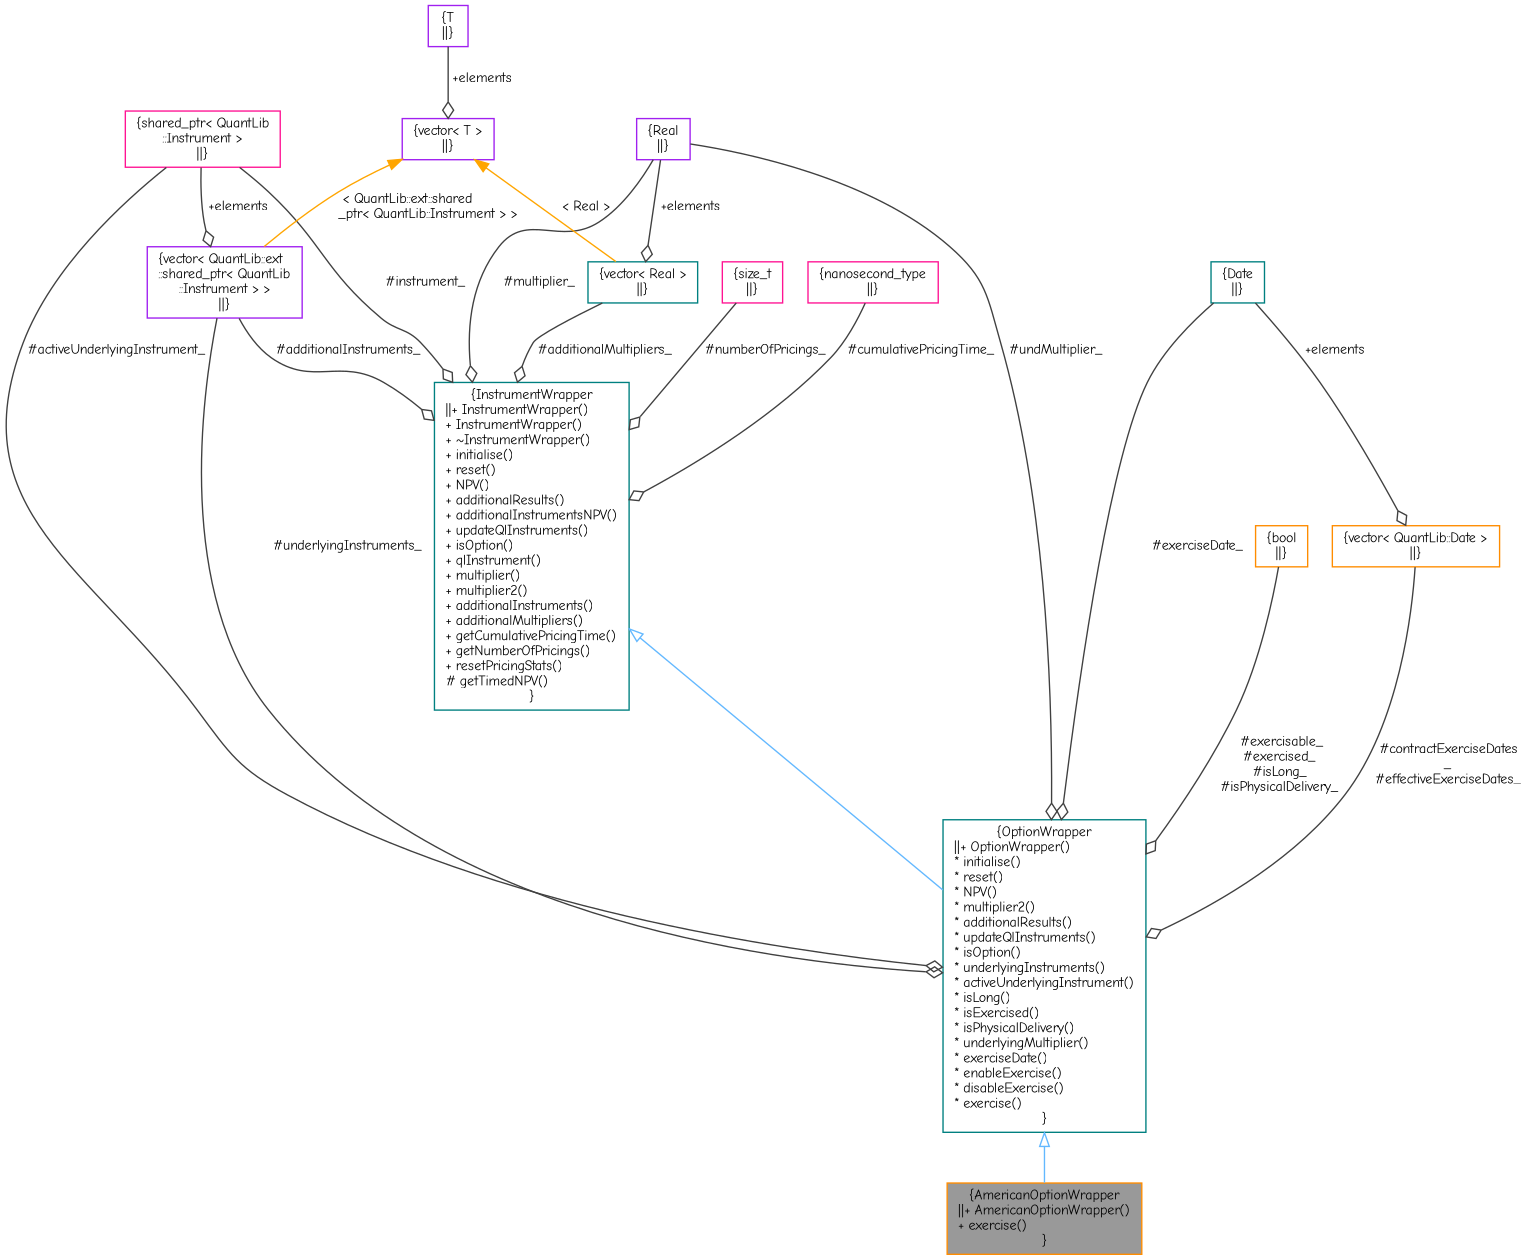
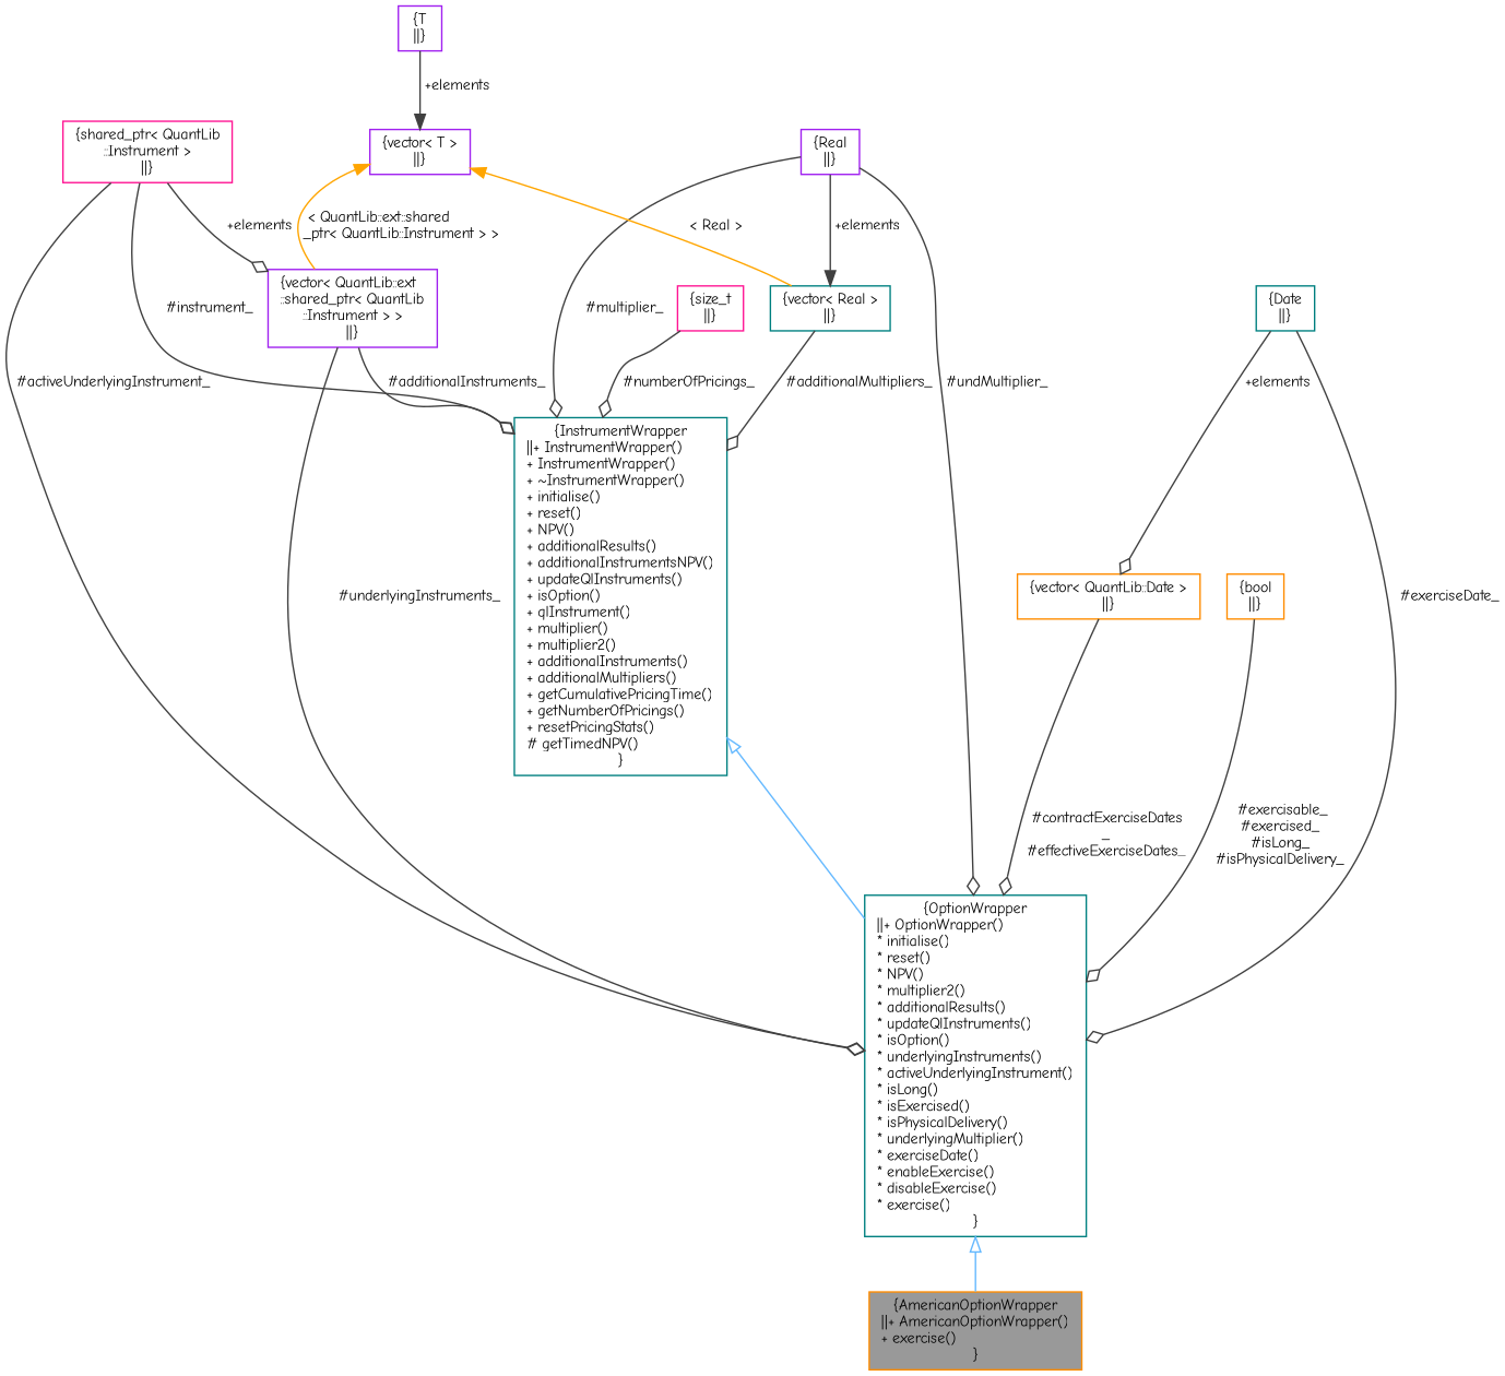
  digraph {
    fontname="Comic Neue"
    node [color=teal fillcolor=white fontname="Comic Neue" fontsize=10 shape=box style=filled]
    edge [color=grey25 fontname="Comic Neue" fontsize=10 labelfontname=Helvetica labelfontsize=10 style=solid arrowhead=odiamond]
    n1 [color=darkorange fillcolor=grey60 fontcolor=black height=0.2 label="{AmericanOptionWrapper\n||+ AmericanOptionWrapper()\l+ exercise()\l}" width=0.4]
    n2 [height=0.2 label="{OptionWrapper\n||+ OptionWrapper()\l* initialise()\l* reset()\l* NPV()\l* multiplier2()\l* additionalResults()\l* updateQlInstruments()\l* isOption()\l* underlyingInstruments()\l* activeUnderlyingInstrument()\l* isLong()\l* isExercised()\l* isPhysicalDelivery()\l* underlyingMultiplier()\l* exerciseDate()\l* enableExercise()\l* disableExercise()\l* exercise()\l}" width=0.4]
    n3 [height=0.2 label="{InstrumentWrapper\n||+ InstrumentWrapper()\l+ InstrumentWrapper()\l+ ~InstrumentWrapper()\l+ initialise()\l+ reset()\l+ NPV()\l+ additionalResults()\l+ additionalInstrumentsNPV()\l+ updateQlInstruments()\l+ isOption()\l+ qlInstrument()\l+ multiplier()\l+ multiplier2()\l+ additionalInstruments()\l+ additionalMultipliers()\l+ getCumulativePricingTime()\l+ getNumberOfPricings()\l+ resetPricingStats()\l# getTimedNPV()\l}" width=0.4]
    n4 [color=deeppink height=0.2 label="{shared_ptr\< QuantLib\l::Instrument \>\n||}" width=0.4]
    n5 [color=purple height=0.2 label="{vector\< QuantLib::ext\l::shared_ptr\< QuantLib\l::Instrument \> \>\n||}" width=0.4]
    n6 [color=purple height=0.2 label="{Real\n||}" width=0.4]
    n7 [height=0.2 label="{vector\< Real \>\n||}" width=0.4]
    n8 [color=purple height=0.2 label="{vector\< T \>\n||}" width=0.4]
    n9 [color=darkorange height=0.2 label="{vector\< QuantLib::Date \>\n||}" width=0.4]
    n10 [color=purple height=0.2 label="{T\n||}" width=0.4]
    n11 [color=deeppink height=0.2 label="{size_t\n||}" width=0.4]
-   n12 [color=deeppink height=0.2 label="{nanosecond_type\n||}" width=0.4]
    n13 [color=darkorange height=0.2 label="{bool\n||}" width=0.4]
    n14 [height=0.2 label="{Date\n||}" width=0.4]
    n2 -> n1 [arrowtail=onormal color=steelblue1 dir=back arrowhead=""]
    n3 -> n2 [arrowtail=onormal color=steelblue1 dir=back arrowhead=""]
    n4 -> n2 [label=" #activeUnderlyingInstrument_"]
    n4 -> n3 [label=" #instrument_"]
    n4 -> n5 [label=" +elements"]
    n5 -> n2 [label=" #underlyingInstruments_"]
    n5 -> n3 [label=" #additionalInstruments_"]
    n6 -> n2 [label=" #undMultiplier_"]
    n6 -> n3 [label=" #multiplier_"]
-   n6 -> n7 [label=" +elements"]
+   n6 -> n7 [arrowhead=normal label=" +elements"]
    n7 -> n3 [label=" #additionalMultipliers_"]
    n8 -> n5 [color=orange dir=back label=" \< QuantLib::ext::shared\l_ptr\< QuantLib::Instrument \> \>" arrowhead=""]
    n8 -> n7 [color=orange dir=back label=" \< Real \>" arrowhead=""]
    n9 -> n2 [label=" #contractExerciseDates\l_\n#effectiveExerciseDates_"]
-   n10 -> n8 [label=" +elements"]
+   n10 -> n8 [arrowhead=normal label=" +elements"]
    n11 -> n3 [label=" #numberOfPricings_"]
-   n12 -> n3 [label=" #cumulativePricingTime_"]
    n13 -> n2 [label=" #exercisable_\n#exercised_\n#isLong_\n#isPhysicalDelivery_"]
    n14 -> n2 [label=" #exerciseDate_"]
    n14 -> n9 [label=" +elements"]
  }
